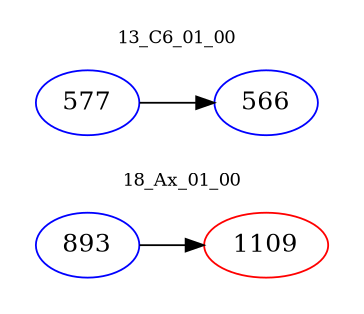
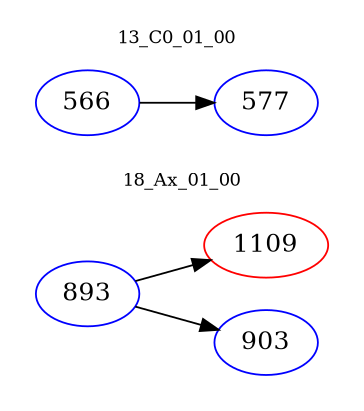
  digraph {
    rankdir=LR
    node [color=blue]
    edge [color=black]
    n1 [label=893]
+   n2 [label=903]
    n3 [color=red label=1109]
    n4 [label=566]
    n5 [label=577]
    subgraph cluster_1 {
      color=white
      fontsize=10
      label="18_Ax_01_00"
      n1
+     n2
      n3
    }
    subgraph cluster_2 {
      color=white
      fontsize=10
-     label="13_C6_01_00"
+     label="13_C0_01_00"
      n4
      n5
    }
+   n1 -> n2
    n1 -> n3
-   n5 -> n4
+   n4 -> n5
  }
